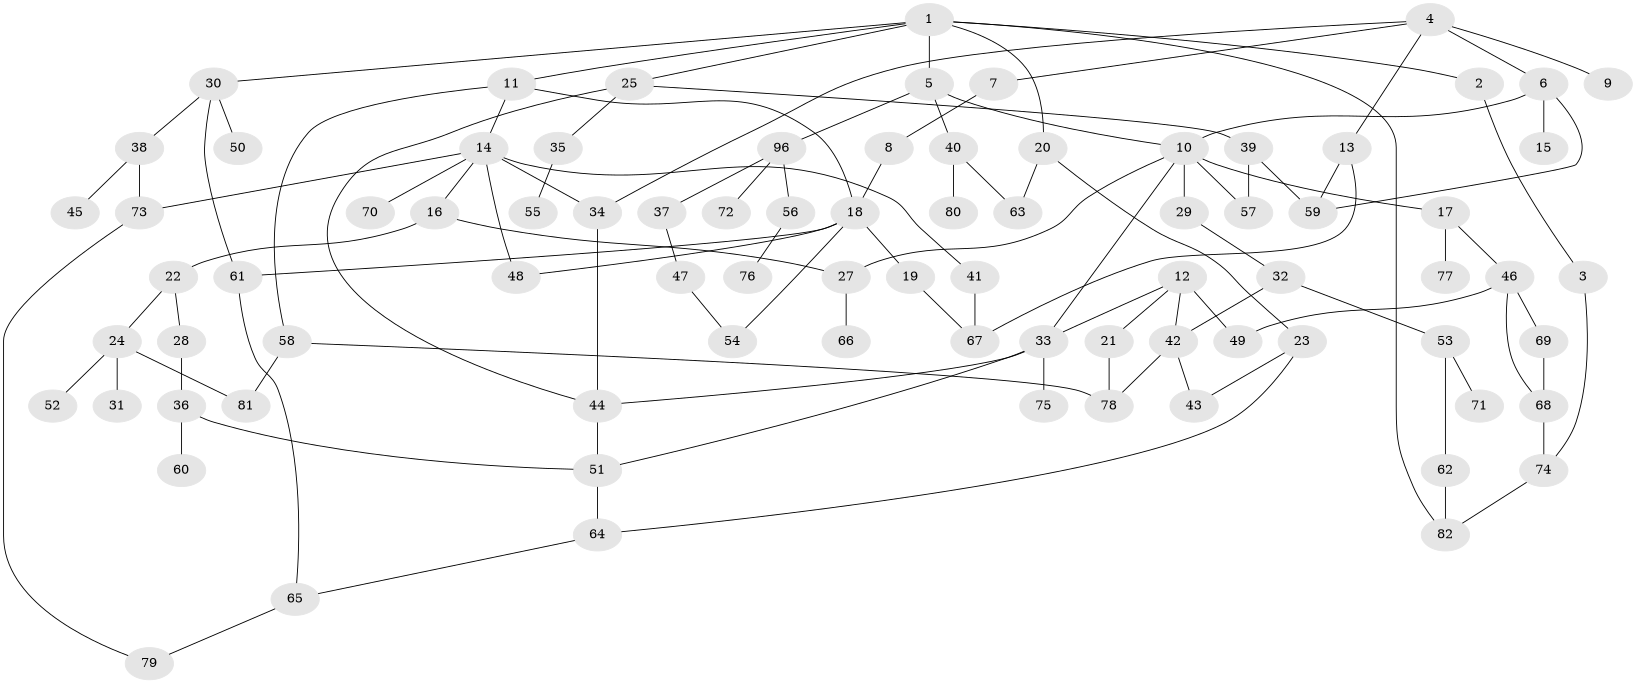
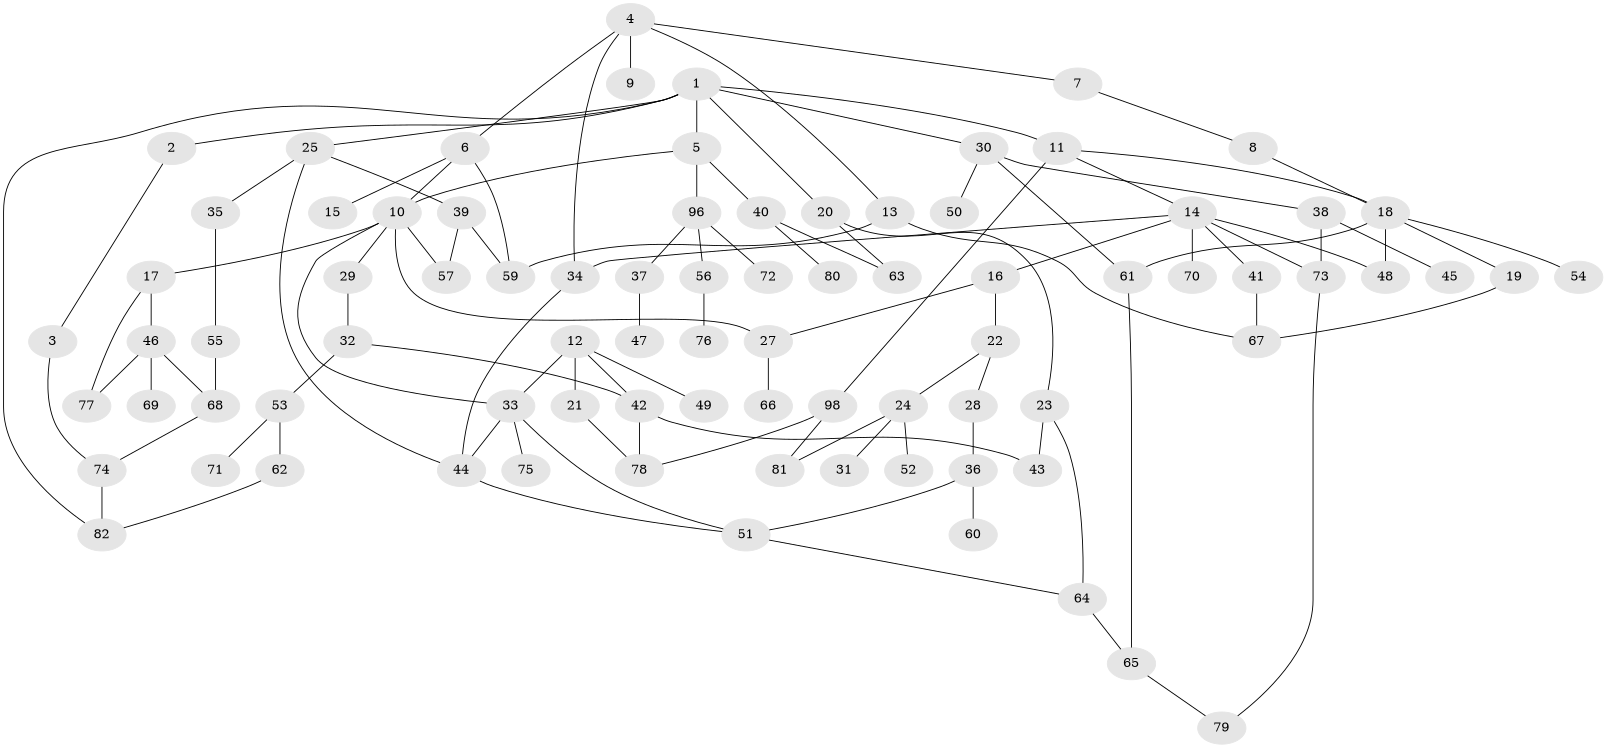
  graph {
    node [color=gray90 style=filled]
    1
    2
    5
    11
    20
    25
    30
    82
    3
    4
    6
    7
    9
    13
    34
    10
    n17 [label=96]
    40
    18
    14
-   58
+   58 [label=98]
    23
    63
    35
    39
    44
    61
    38
    50
    74
    15
    59
    8
    67
    17
    27
    29
    57
    33
    37
    56
    72
    80
    48
    19
    54
    12
    21
    42
    49
    46
    77
    66
    32
    16
    41
    70
    73
    78
    81
    51
    75
    43
    22
    79
    24
    28
    68
    69
    65
    64
    31
    52
    36
    55
    47
    76
    60
    53
    45
    62
    71
    1 -- 2
    1 -- 5
    1 -- 11
    1 -- 20
    1 -- 25
    1 -- 30
    1 -- 82
    2 -- 3
    5 -- 10
    5 -- n17
    5 -- 40
    11 -- 18
    11 -- 14
    11 -- 58
    20 -- 23
    20 -- 63
    25 -- 35
    25 -- 39
    25 -- 44
    30 -- 61
    30 -- 38
    30 -- 50
    3 -- 74
    4 -- 6
    4 -- 7
    4 -- 9
    4 -- 13
    4 -- 34
    6 -- 10
    6 -- 15
    6 -- 59
    7 -- 8
    13 -- 59
    13 -- 67
    34 -- 44
    10 -- 17
    10 -- 27
    10 -- 29
    10 -- 57
    10 -- 33
    n17 -- 37
    n17 -- 56
    n17 -- 72
    40 -- 63
    40 -- 80
    18 -- 61
    18 -- 48
    18 -- 19
    18 -- 54
    14 -- 34
    14 -- 48
    14 -- 16
    14 -- 41
    14 -- 70
    14 -- 73
    58 -- 78
    58 -- 81
    23 -- 43
    23 -- 64
    35 -- 55
    39 -- 59
    39 -- 57
    44 -- 51
    61 -- 65
    38 -- 73
    38 -- 45
    74 -- 82
    8 -- 18
    17 -- 46
    17 -- 77
    27 -- 66
    29 -- 32
    33 -- 44
    33 -- 51
    33 -- 75
    37 -- 47
    56 -- 76
    19 -- 67
    12 -- 33
    12 -- 21
    12 -- 42
    12 -- 49
    21 -- 78
    42 -- 78
    42 -- 43
-   46 -- 49
+   46 -- 77
    46 -- 68
    46 -- 69
    32 -- 42
    32 -- 53
    16 -- 27
    16 -- 22
    41 -- 67
    73 -- 79
    51 -- 64
    22 -- 24
    22 -- 28
    24 -- 81
    24 -- 31
    24 -- 52
    28 -- 36
    68 -- 74
    65 -- 79
    64 -- 65
    36 -- 51
    36 -- 60
-   69 -- 68
-   47 -- 54
+   55 -- 68
    53 -- 62
    53 -- 71
    62 -- 82
  }
